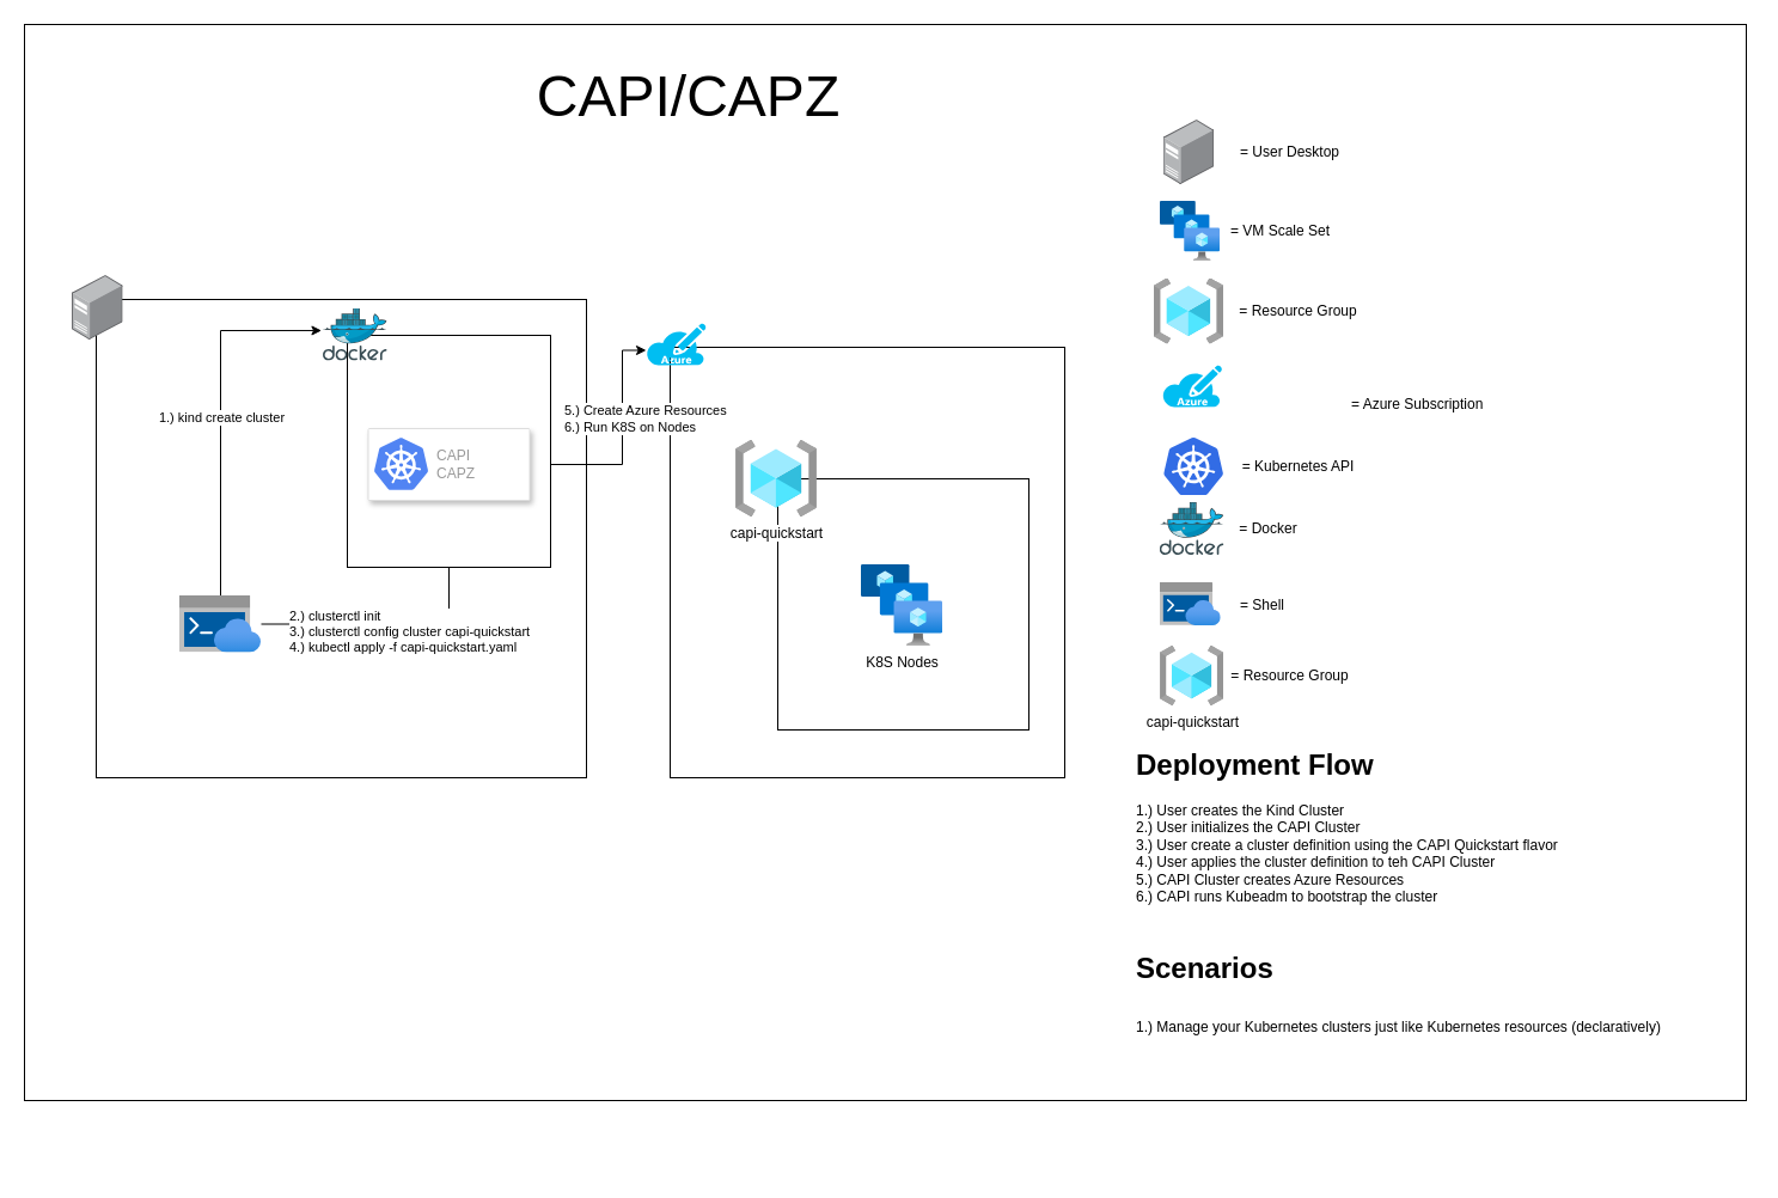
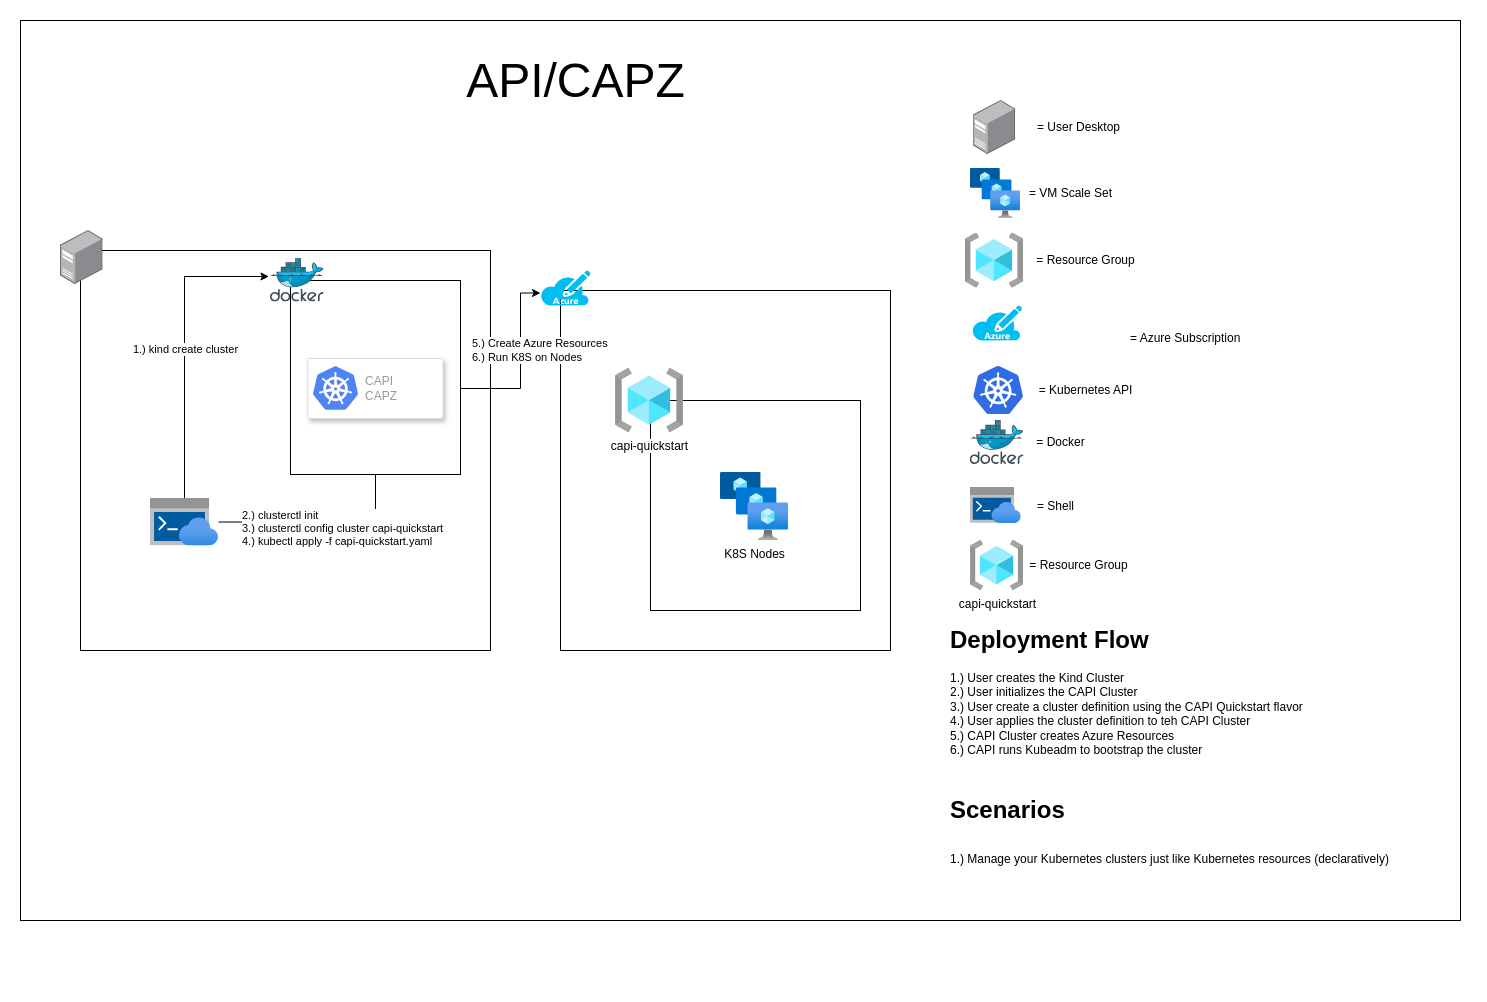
  <mxCell id="0" />
  <mxCell id="1" parent="0" />
  <mxCell id="2" value="" style="rounded=0;whiteSpace=wrap;html=1;" vertex="1" parent="1"><mxGeometry x="20" y="20" width="1440" height="900" as="geometry" /></mxCell>
  <mxCell id="3" value="" style="rounded=0;whiteSpace=wrap;html=1;" vertex="1" parent="1"><mxGeometry x="80" y="250" width="410" height="400" as="geometry" /></mxCell>
  <mxCell id="4" value="" style="rounded=0;whiteSpace=wrap;html=1;" vertex="1" parent="1"><mxGeometry x="560" y="290" width="330" height="360" as="geometry" /></mxCell>
  <mxCell id="5" value="" style="rounded=0;whiteSpace=wrap;html=1;" vertex="1" parent="1"><mxGeometry x="650" y="400" width="210" height="210" as="geometry" /></mxCell>
  <mxCell id="6" value="&lt;h1&gt;Deployment Flow&lt;/h1&gt;&lt;div&gt;1.) User creates the Kind Cluster&lt;/div&gt;&lt;div&gt;2.) User initializes the CAPI Cluster&lt;/div&gt;&lt;div&gt;3.) User create a cluster definition using the CAPI Quickstart flavor&lt;/div&gt;&lt;div&gt;4.) User applies the cluster definition to teh CAPI Cluster&lt;/div&gt;&lt;div&gt;5.) CAPI Cluster creates Azure Resources&lt;/div&gt;&lt;div&gt;6.) CAPI runs Kubeadm to bootstrap the cluster&lt;/div&gt;" style="text;html=1;strokeColor=none;fillColor=none;spacing=5;spacingTop=-20;whiteSpace=wrap;overflow=hidden;rounded=0;" vertex="1" parent="1"><mxGeometry x="945" y="620" width="520" height="140" as="geometry" /></mxCell>
  <mxCell id="7" value="= Resource Group" style="text;html=1;align=center;verticalAlign=middle;resizable=0;points=[];autosize=1;" vertex="1" parent="1"><mxGeometry x="1030" y="250" width="110" height="20" as="geometry" /></mxCell>
  <mxCell id="8" value="&amp;nbsp;= Azure Subscription" style="text;html=1;align=center;verticalAlign=middle;resizable=0;points=[];autosize=1;" vertex="1" parent="1"><mxGeometry x="1118.4" y="327.5" width="130" height="20" as="geometry" /></mxCell>
  <mxCell id="9" value="= Kubernetes API" style="text;html=1;align=center;verticalAlign=middle;resizable=0;points=[];autosize=1;" vertex="1" parent="1"><mxGeometry x="1030" y="380" width="110" height="20" as="geometry" /></mxCell>
  <mxCell id="10" value="= Docker" style="text;html=1;align=center;verticalAlign=middle;resizable=0;points=[];autosize=1;" vertex="1" parent="1"><mxGeometry x="1030" y="432" width="60" height="20" as="geometry" /></mxCell>
  <mxCell id="11" value="= Shell" style="text;html=1;align=center;verticalAlign=middle;resizable=0;points=[];autosize=1;" vertex="1" parent="1"><mxGeometry x="1030" y="496" width="50" height="20" as="geometry" /></mxCell>
  <mxCell id="12" value="K8S Nodes" style="aspect=fixed;html=1;points=[];align=center;image;fontSize=12;image=img/lib/azure2/compute/VM_Scale_Sets.svg;" vertex="1" parent="1"><mxGeometry x="720" y="472" width="68" height="68" as="geometry" /></mxCell>
  <mxCell id="13" value="" style="aspect=fixed;html=1;points=[];align=center;image;fontSize=12;image=img/lib/azure2/compute/VM_Scale_Sets.svg;" vertex="1" parent="1"><mxGeometry x="970" y="168" width="50" height="50" as="geometry" /></mxCell>
  <mxCell id="14" value="= VM Scale Set" style="text;html=1;align=center;verticalAlign=middle;resizable=0;points=[];autosize=1;" vertex="1" parent="1"><mxGeometry x="1020" y="183" width="100" height="20" as="geometry" /></mxCell>
- <mxCell id="15" value="&lt;font style=&quot;font-size: 48px&quot;&gt;CAPI/CAPZ&lt;/font&gt;" style="text;html=1;align=center;verticalAlign=middle;resizable=0;points=[];autosize=1;" vertex="1" parent="1"><mxGeometry x="440" y="65" width="270" height="30" as="geometry" /></mxCell>
+ <mxCell id="15" value="&lt;font style=&quot;font-size: 48px&quot;&gt;API/CAPZ&lt;/font&gt;" style="text;html=1;align=center;verticalAlign=middle;resizable=0;points=[];autosize=1;" vertex="1" parent="1"><mxGeometry x="440" y="65" width="270" height="30" as="geometry" /></mxCell>
  <mxCell id="16" value="&lt;h1&gt;&lt;span&gt;Scenarios&lt;/span&gt;&lt;/h1&gt;&lt;h1&gt;&lt;span style=&quot;font-size: 12px ; font-weight: normal&quot;&gt;1.) Manage your Kubernetes clusters just like Kubernetes resources (declaratively)&lt;/span&gt;&lt;/h1&gt;" style="text;html=1;strokeColor=none;fillColor=none;spacing=5;spacingTop=-20;whiteSpace=wrap;overflow=hidden;rounded=0;" vertex="1" parent="1"><mxGeometry x="945" y="790" width="520" height="190" as="geometry" /></mxCell>
  <mxCell id="17" style="edgeStyle=orthogonalEdgeStyle;rounded=0;orthogonalLoop=1;jettySize=auto;html=1;entryX=0;entryY=0.5;entryDx=0;entryDy=0;" edge="1" parent="1" source="29"><mxGeometry relative="1" as="geometry"><mxPoint x="540" y="292.5" as="targetPoint" /><Array as="points"><mxPoint x="520" y="388" /><mxPoint x="520" y="293" /></Array></mxGeometry></mxCell>
  <mxCell id="18" value="5.) Create Azure Resources&lt;br&gt;6.) Run K8S on Nodes" style="edgeLabel;html=1;align=left;verticalAlign=middle;resizable=0;points=[];" vertex="1" connectable="0" parent="17"><mxGeometry x="0.131" y="-2" relative="1" as="geometry"><mxPoint x="-52" y="-7.17" as="offset" /></mxGeometry></mxCell>
  <mxCell id="19" style="edgeStyle=orthogonalEdgeStyle;rounded=0;orthogonalLoop=1;jettySize=auto;html=1;entryX=-0.029;entryY=0.42;entryDx=0;entryDy=0;entryPerimeter=0;" edge="1" parent="1" source="23" target="31"><mxGeometry relative="1" as="geometry"><Array as="points"><mxPoint x="184" y="275.5" /><mxPoint x="268" y="275.5" /></Array></mxGeometry></mxCell>
  <mxCell id="20" value="1.) kind create cluster" style="edgeLabel;html=1;align=center;verticalAlign=middle;resizable=0;points=[];" vertex="1" connectable="0" parent="19"><mxGeometry x="-0.567" y="3" relative="1" as="geometry"><mxPoint x="3" y="-83.33" as="offset" /></mxGeometry></mxCell>
  <mxCell id="21" style="edgeStyle=orthogonalEdgeStyle;rounded=0;orthogonalLoop=1;jettySize=auto;html=1;" edge="1" parent="1" source="23" target="29"><mxGeometry relative="1" as="geometry" /></mxCell>
  <mxCell id="22" value="2.) clusterctl init&lt;br&gt;3.) clusterctl config cluster capi-quickstart&lt;br&gt;4.) kubectl apply -f capi-quickstart.yaml" style="edgeLabel;html=1;align=left;verticalAlign=middle;resizable=0;points=[];" vertex="1" connectable="0" parent="21"><mxGeometry x="-0.242" y="-1" relative="1" as="geometry"><mxPoint x="-77.17" y="5" as="offset" /></mxGeometry></mxCell>
  <mxCell id="23" value="" style="aspect=fixed;html=1;points=[];align=center;image;fontSize=12;image=img/lib/azure2/preview/Azure_Cloud_Shell.svg;" vertex="1" parent="1"><mxGeometry x="150" y="497.5" width="68" height="48" as="geometry" /></mxCell>
  <mxCell id="24" value="capi-quickstart" style="aspect=fixed;html=1;points=[];align=center;image;fontSize=12;image=img/lib/azure2/general/Resource_Groups.svg;" vertex="1" parent="1"><mxGeometry x="615" y="368" width="68" height="64" as="geometry" /></mxCell>
  <mxCell id="25" value="capi-quickstart" style="aspect=fixed;html=1;points=[];align=center;image;fontSize=12;image=img/lib/azure2/general/Resource_Groups.svg;" vertex="1" parent="1"><mxGeometry x="970" y="540" width="53.13" height="50" as="geometry" /></mxCell>
  <mxCell id="26" value="= Resource Group" style="text;html=1;align=center;verticalAlign=middle;resizable=0;points=[];autosize=1;" vertex="1" parent="1"><mxGeometry x="1023.13" y="555" width="110" height="20" as="geometry" /></mxCell>
  <mxCell id="27" value="" style="points=[];aspect=fixed;html=1;align=center;shadow=0;dashed=0;image;image=img/lib/allied_telesis/computer_and_terminals/Server_Desktop.svg;" vertex="1" parent="1"><mxGeometry x="60" y="230" width="42.6" height="54" as="geometry" /></mxCell>
  <mxCell id="28" value="" style="rounded=0;whiteSpace=wrap;html=1;" vertex="1" parent="1"><mxGeometry x="290" y="280" width="170" height="194" as="geometry" /></mxCell>
  <mxCell id="29" value="" style="strokeColor=#dddddd;shadow=1;strokeWidth=1;rounded=1;absoluteArcSize=1;arcSize=2;" vertex="1" parent="1"><mxGeometry x="307.5" y="358" width="135" height="60" as="geometry" /></mxCell>
  <mxCell id="30" value="CAPI&lt;br&gt;CAPZ" style="dashed=0;connectable=0;html=1;fillColor=#5184F3;strokeColor=none;shape=mxgraph.gcp2.kubernetes_logo;part=1;labelPosition=right;verticalLabelPosition=middle;align=left;verticalAlign=middle;spacingLeft=5;fontColor=#999999;fontSize=12;" vertex="1" parent="29"><mxGeometry width="45" height="43.65" relative="1" as="geometry"><mxPoint x="5" y="7.675" as="offset" /></mxGeometry></mxCell>
  <mxCell id="31" value="" style="aspect=fixed;html=1;points=[];align=center;image;fontSize=12;image=img/lib/mscae/Docker.svg;" vertex="1" parent="1"><mxGeometry x="270" y="257.5" width="53.66" height="44" as="geometry" /></mxCell>
  <mxCell id="32" value="" style="aspect=fixed;html=1;points=[];align=center;image;fontSize=12;image=img/lib/azure2/general/Resource_Groups.svg;" vertex="1" parent="1"><mxGeometry x="964.69" y="232.5" width="58.44" height="55" as="geometry" /></mxCell>
  <mxCell id="33" value="" style="aspect=fixed;html=1;points=[];align=center;image;fontSize=12;image=img/lib/mscae/Kubernetes.svg;" vertex="1" parent="1"><mxGeometry x="973.13" y="366" width="50" height="48" as="geometry" /></mxCell>
  <mxCell id="34" value="" style="aspect=fixed;html=1;points=[];align=center;image;fontSize=12;image=img/lib/mscae/Docker.svg;" vertex="1" parent="1"><mxGeometry x="969.74" y="420" width="53.66" height="44" as="geometry" /></mxCell>
  <mxCell id="35" value="" style="aspect=fixed;html=1;points=[];align=center;image;fontSize=12;image=img/lib/azure2/preview/Azure_Cloud_Shell.svg;" vertex="1" parent="1"><mxGeometry x="969.74" y="487" width="51" height="36" as="geometry" /></mxCell>
  <mxCell id="36" value="" style="points=[];aspect=fixed;html=1;align=center;shadow=0;dashed=0;image;image=img/lib/allied_telesis/computer_and_terminals/Server_Desktop.svg;" vertex="1" parent="1"><mxGeometry x="972.61" y="100" width="42.6" height="54" as="geometry" /></mxCell>
  <mxCell id="37" value="= User Desktop" style="text;html=1;align=center;verticalAlign=middle;resizable=0;points=[];autosize=1;" vertex="1" parent="1"><mxGeometry x="1028.13" y="117" width="100" height="20" as="geometry" /></mxCell>
  <mxCell id="38" value="" style="verticalLabelPosition=bottom;html=1;verticalAlign=top;align=center;strokeColor=none;fillColor=#00BEF2;shape=mxgraph.azure.azure_subscription;" vertex="1" parent="1"><mxGeometry x="540" y="270" width="50" height="35" as="geometry" /></mxCell>
  <mxCell id="39" value="" style="verticalLabelPosition=bottom;html=1;verticalAlign=top;align=center;strokeColor=none;fillColor=#00BEF2;shape=mxgraph.azure.azure_subscription;" vertex="1" parent="1"><mxGeometry x="971.57" y="305" width="50" height="35" as="geometry" /></mxCell>
